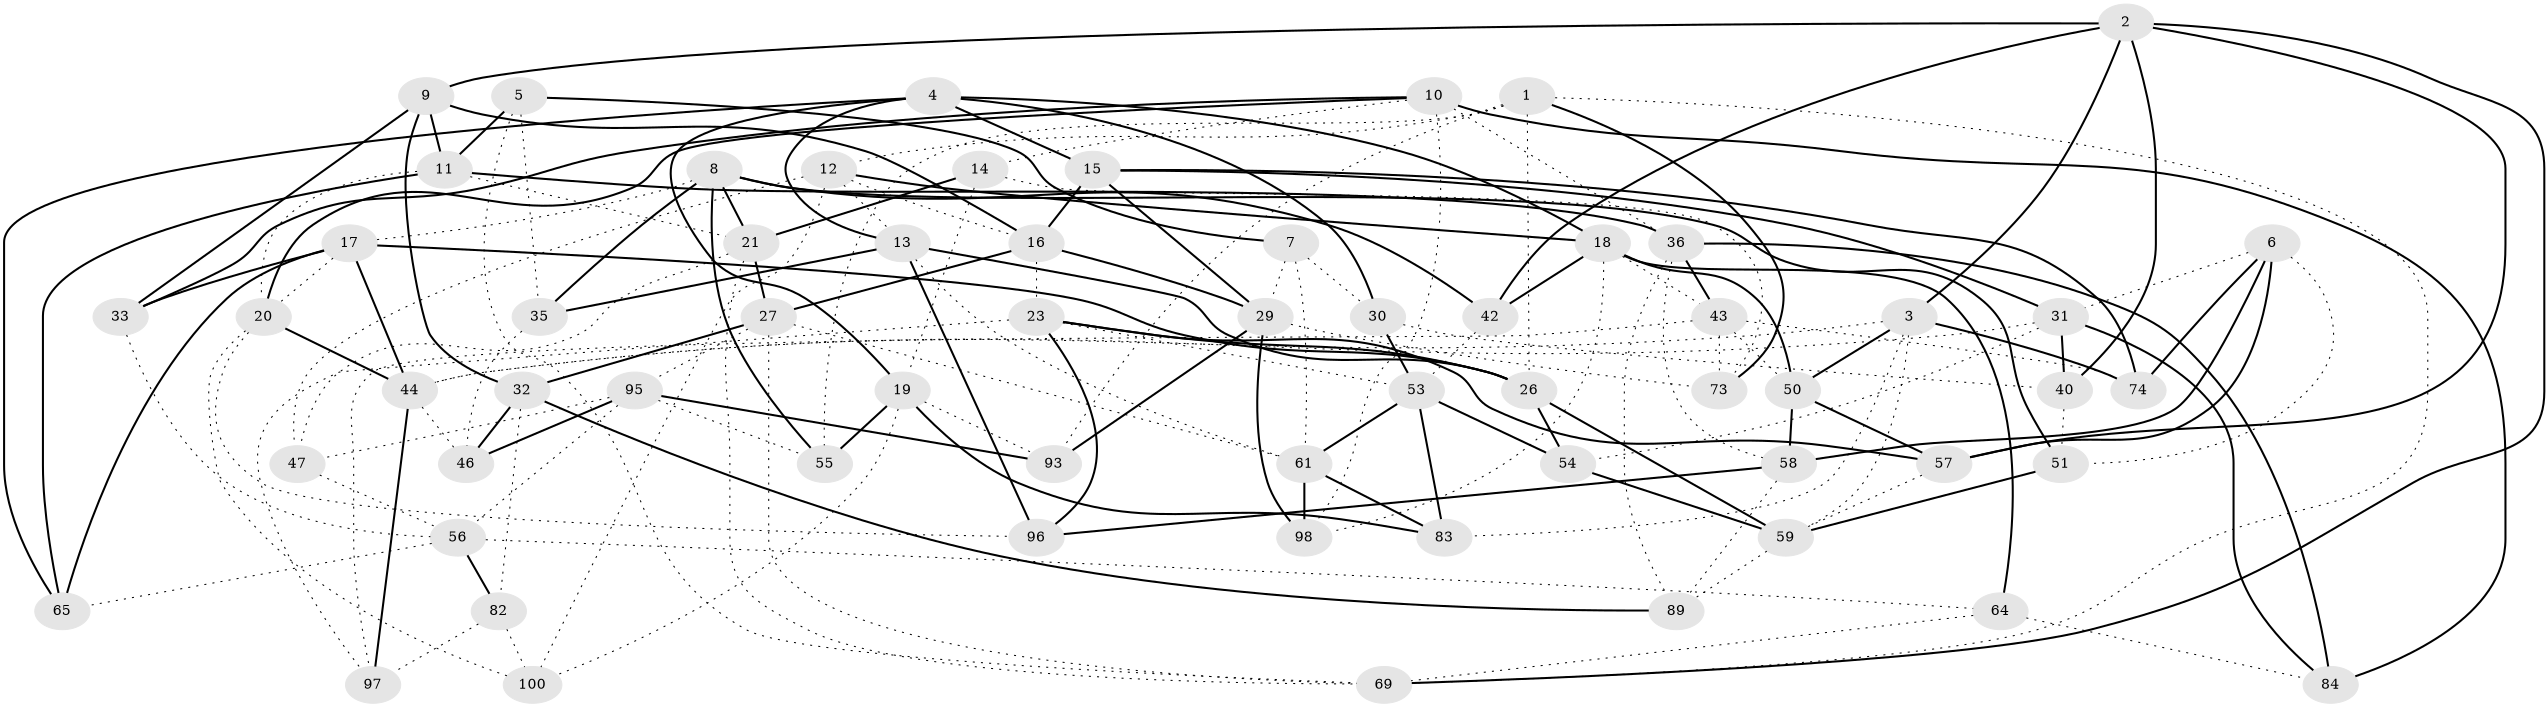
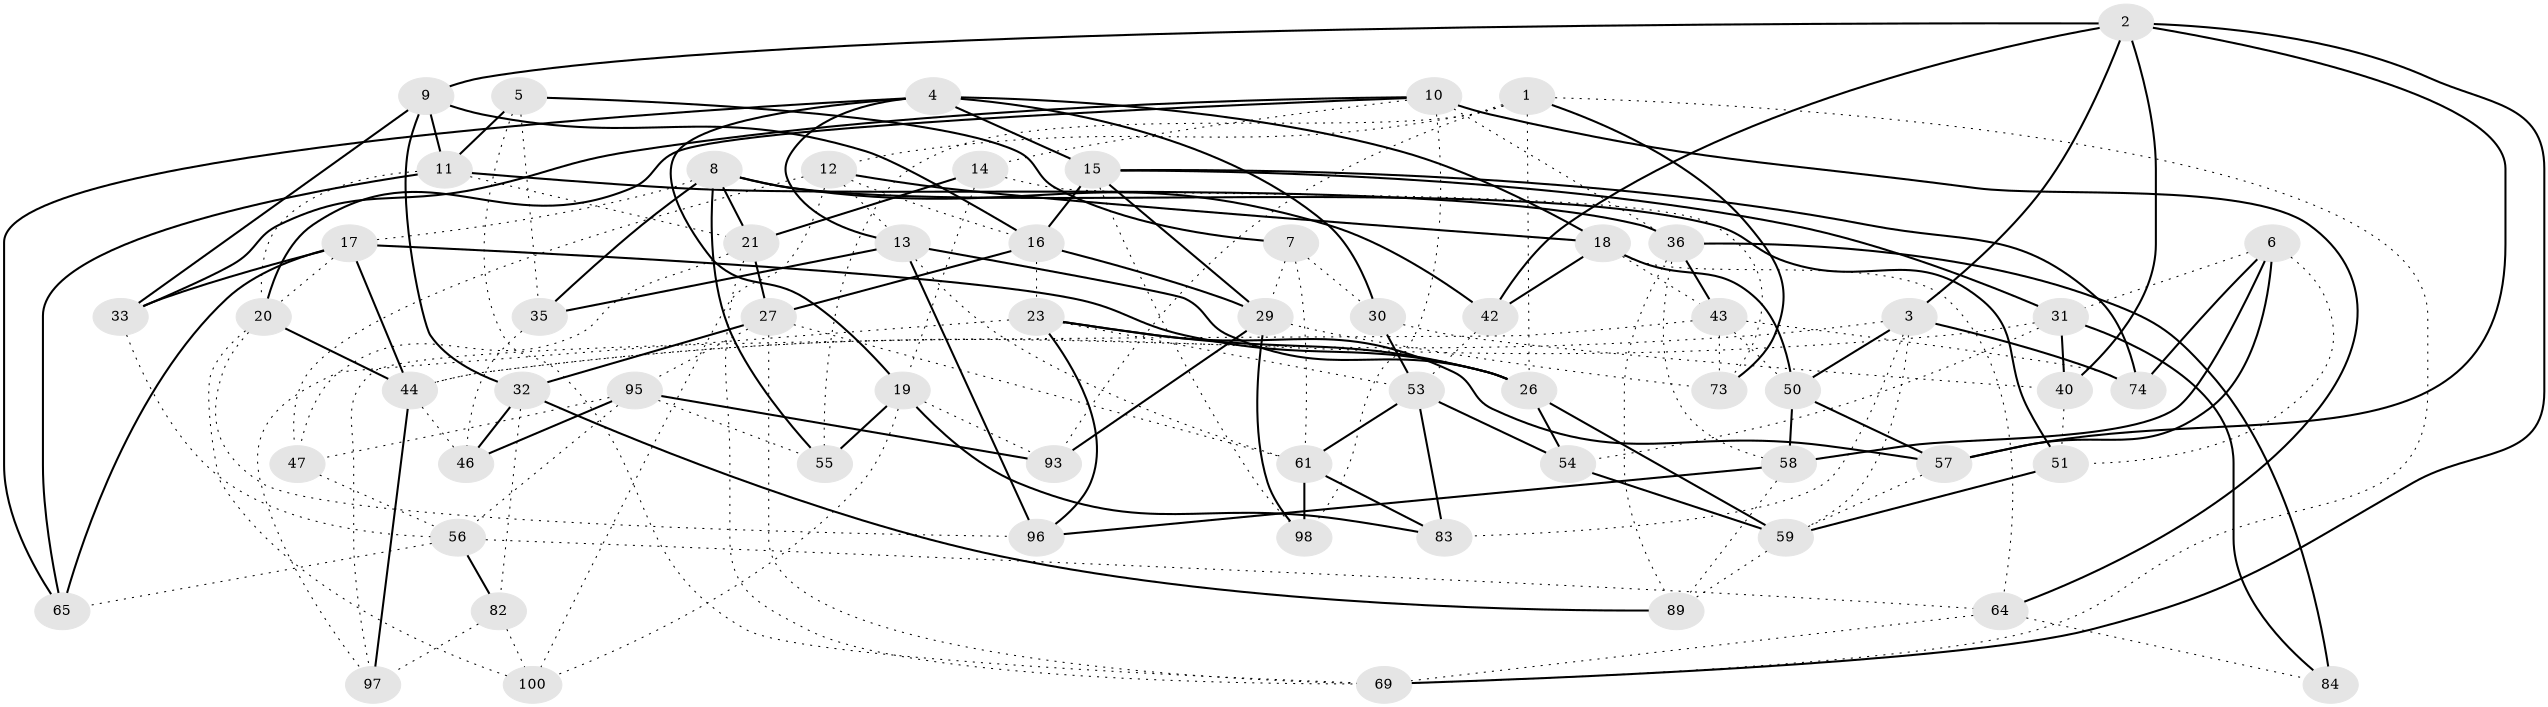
  graph {
    node [color=gray90 style=filled]
    edge [style=bold]
    1 [super="+37"]
    12 [super="+87"]
    26 [super="+68"]
    55
    69 [super="+70"]
    73
    93
    13 [super="+78"]
    18 [super="+92"]
    16 [super="+49"]
    47
    100
    59 [super="+90"]
    54
    2 [super="+28"]
    3 [super="+81"]
    9 [super="+41"]
    40
    42
    57 [super="+85"]
    44 [super="+52"]
    50 [super="+86"]
    74
    83
    11 [super="+34"]
    32 [super="+48"]
    33
    51
    53 [super="+79"]
    97
    46
    58 [super="+75"]
    89
    4 [super="+66"]
    15 [super="+94"]
    19 [super="+80"]
    30 [super="+77"]
    65
    35
    61 [super="+99"]
    96
    31 [super="+95"]
    29 [super="+63"]
    98
    43 [super="+62"]
    64
    7 [super="+22"]
    5
    21 [super="+24"]
    20 [super="+91"]
    36 [super="+67"]
    6 [super="+25"]
    84
    8 [super="+88"]
    17 [super="+39"]
    27 [super="+76"]
    23 [super="+38"]
    82
    56 [super="+72"]
    10 [super="+60"]
    14
    n62 [label=95 super="+71"]
    1 -- 12 [style=dotted]
    1 -- 26 [style=dotted]
    1 -- 55 [style=dotted]
    1 -- 69 [style=dotted]
    1 -- 73
    1 -- 93 [style=dotted]
    12 -- 13 [style=dotted]
    12 -- 18
    12 -- 16 [style=dotted]
    12 -- 47 [style=dotted]
    12 -- 100 [style=dotted]
    26 -- 59
    26 -- 54
    13 -- 26
    13 -- 35
    13 -- 61 [style=dotted]
    13 -- 96
    18 -- 42
    18 -- 50
    18 -- 43 [style=dotted]
-   18 -- 64
+   18 -- 64 [style=dotted]
    16 -- 29
    16 -- 27
    16 -- 23 [style=dotted]
    47 -- 56 [style=dotted]
    59 -- 89 [style=dotted]
    54 -- 59
    2 -- 69
    2 -- 3
    2 -- 9
    2 -- 40
    2 -- 42
    2 -- 57
    3 -- 59 [style=dotted]
    3 -- 44 [style=dotted]
    3 -- 50
    3 -- 74
    3 -- 83 [style=dotted]
    9 -- 16
    9 -- 11
    9 -- 32 [weight=2]
    9 -- 33
    40 -- 51 [style=dotted]
    42 -- 53 [style=dotted]
    57 -- 59 [style=dotted]
    44 -- 97
    44 -- 46 [style=dotted]
    50 -- 57
    50 -- 58 [weight=2]
    11 -- 65
    11 -- 21 [style=dotted]
    11 -- 20 [style=dotted]
    11 -- 36
    32 -- 46
    32 -- 89
    32 -- 82 [style=dotted]
    33 -- 56 [style=dotted]
    51 -- 59
    53 -- 54
    53 -- 83
    53 -- 61
    58 -- 89 [style=dotted]
    58 -- 96
    4 -- 13
    4 -- 18
    4 -- 15
    4 -- 19
    4 -- 30
    4 -- 65
    15 -- 16
    15 -- 74
    15 -- 31
    15 -- 29
-   18 -- 98 [style=dotted]
+   15 -- 98 [style=dotted]
    19 -- 55
    19 -- 93 [style=dotted]
    19 -- 100 [style=dotted]
    19 -- 83
    30 -- 40 [style=dotted]
    30 -- 53
    35 -- 46 [style=dotted]
    61 -- 83
    61 -- 98
    31 -- 54 [style=dotted]
    31 -- 40
    31 -- 44 [style=dotted]
    31 -- 84
    29 -- 73 [style=dotted]
    29 -- 93
    29 -- 98
    43 -- 73 [style=dotted]
    43 -- 50 [style=dotted]
    43 -- 74 [style=dotted]
    43 -- 97 [style=dotted]
    64 -- 69 [style=dotted]
    64 -- 84 [style=dotted]
    7 -- 30 [style=dotted weight=3]
    7 -- 61 [style=dotted]
    7 -- 29 [style=dotted]
    5 -- 69 [style=dotted]
    5 -- 11
    5 -- 35 [style=dotted]
    5 -- 7
    21 -- 69 [style=dotted]
    21 -- 47 [style=dotted]
    21 -- 27
    20 -- 100 [style=dotted]
    20 -- 44
    20 -- 96 [style=dotted]
    36 -- 58 [style=dotted]
    36 -- 89 [style=dotted]
    36 -- 43
    36 -- 84
    6 -- 57 [weight=2]
    6 -- 74
    6 -- 51 [style=dotted]
    6 -- 58
    6 -- 31 [style=dotted]
    8 -- 55
    8 -- 42
    8 -- 51
    8 -- 35
    8 -- 21
    8 -- 17 [style=dotted]
    17 -- 26
    17 -- 44
    17 -- 33
    17 -- 65
    17 -- 20 [style=dotted]
    27 -- 69 [style=dotted]
    27 -- 32
    27 -- 61 [style=dotted]
    27 -- n62 [style=dotted]
    23 -- 26
    23 -- 57
    23 -- 53 [style=dotted]
    23 -- 97 [style=dotted]
    23 -- 96
    82 -- 100 [style=dotted]
    82 -- 97 [style=dotted]
    56 -- 65 [style=dotted]
    56 -- 64 [style=dotted]
    56 -- 82
    10 -- 33
    10 -- 98 [style=dotted]
    10 -- 20
    10 -- 36 [style=dotted]
-   10 -- 84
+   10 -- 64
    10 -- 14 [style=dotted]
    14 -- 73 [style=dotted]
    14 -- 19 [style=dotted]
    14 -- 21
    n62 -- 55 [style=dotted]
    n62 -- 93
    n62 -- 47 [style=dotted]
    n62 -- 46
    n62 -- 56 [style=dotted]
  }
